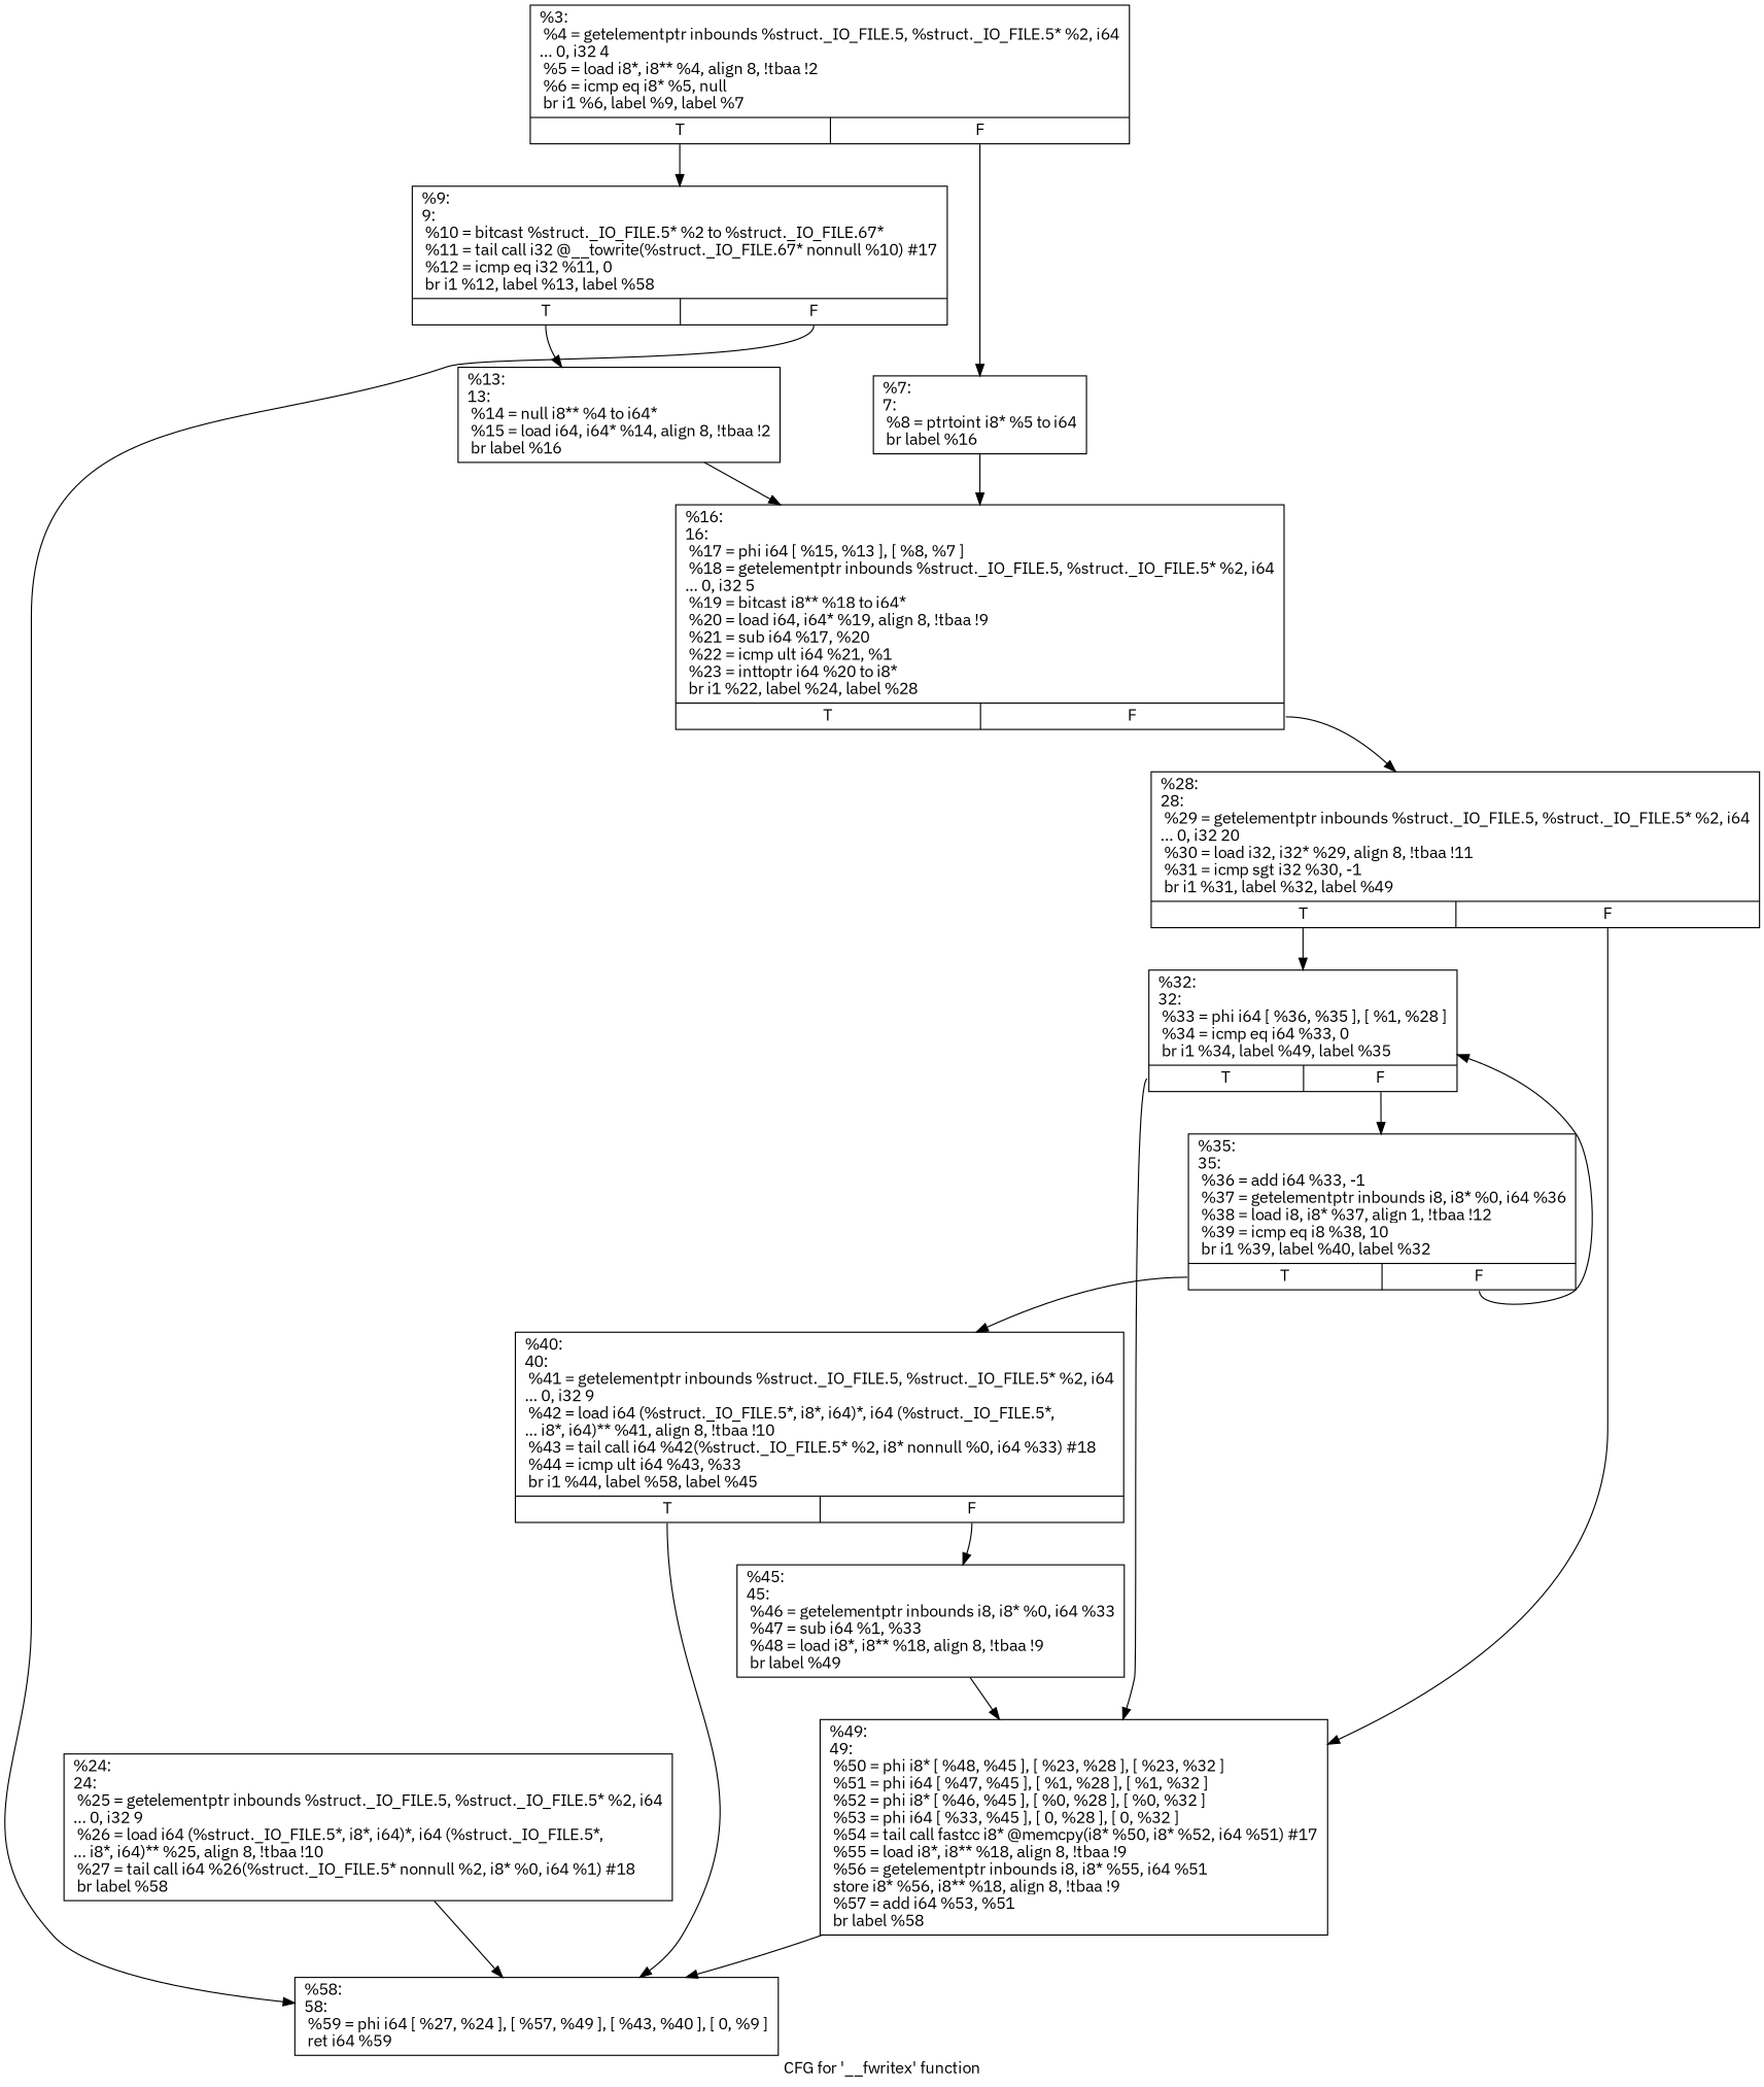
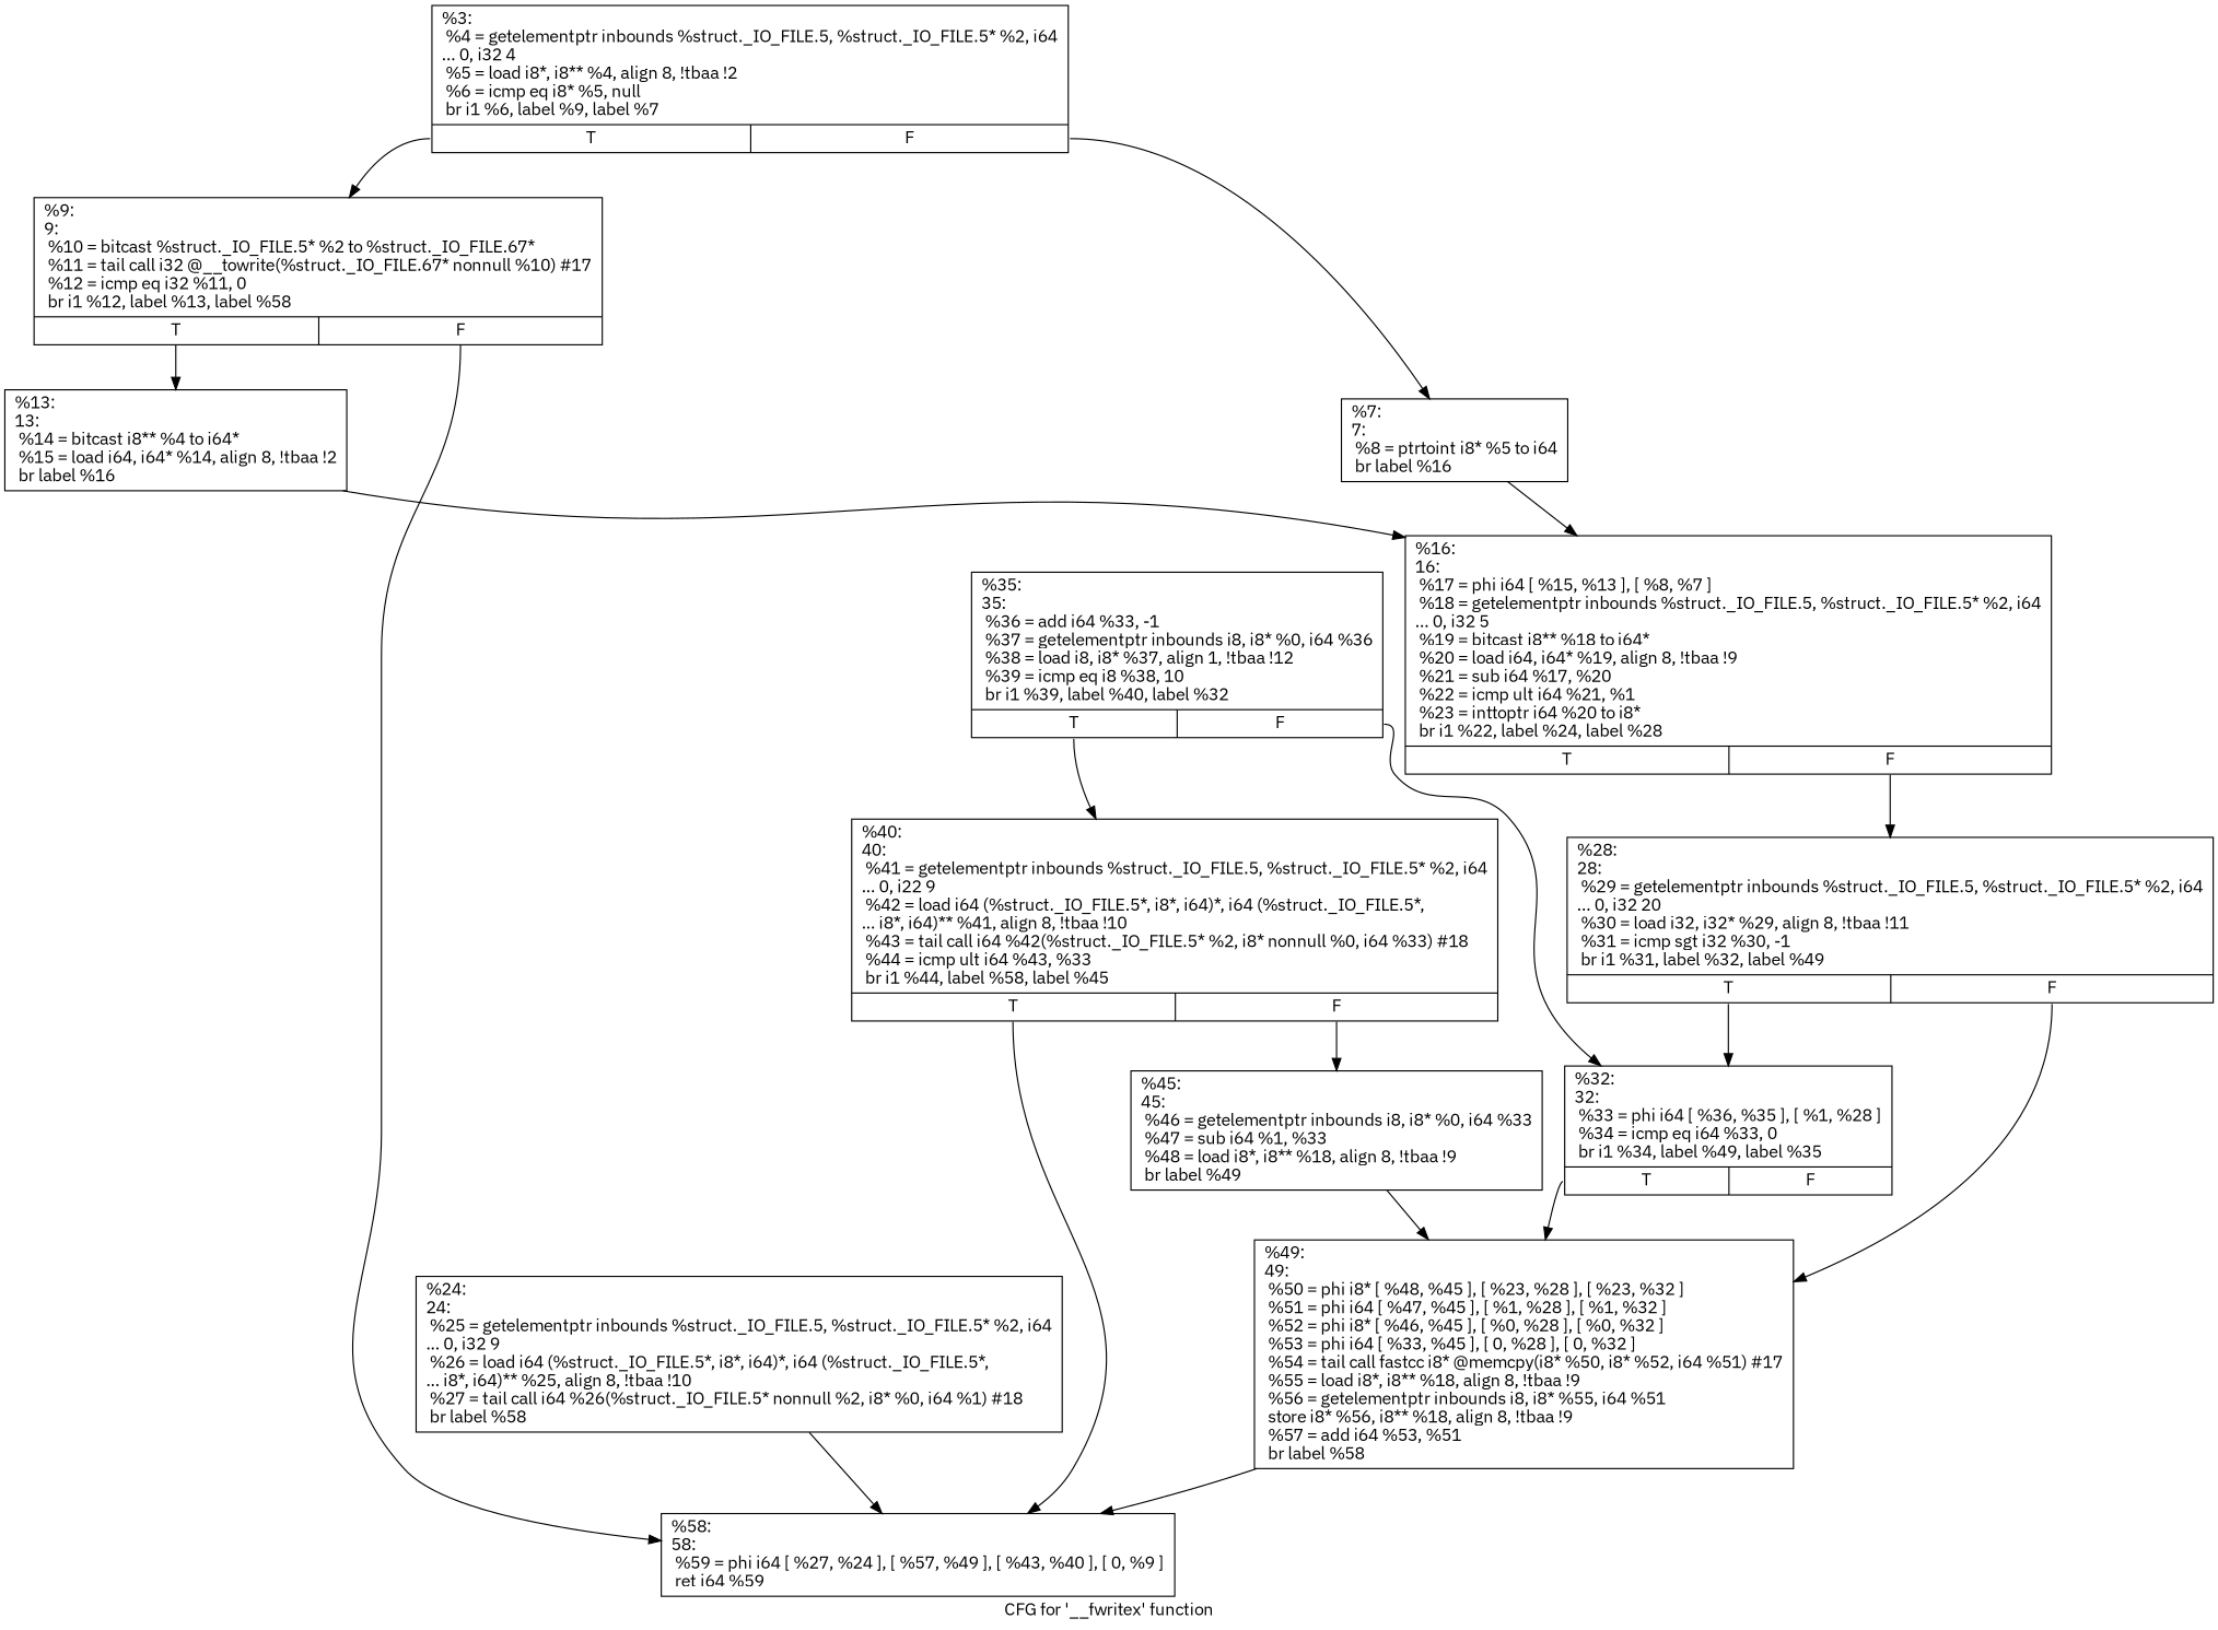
  digraph {
    fontname="IBM Plex Sans"
    label="CFG for '__fwritex' function"
    node [fontname="IBM Plex Sans" shape=record]
    edge [fontname="IBM Plex Sans" tailport=s0]
    n1 [label="{%3:\l  %4 = getelementptr inbounds %struct._IO_FILE.5, %struct._IO_FILE.5* %2, i64\l... 0, i32 4\l  %5 = load i8*, i8** %4, align 8, !tbaa !2\l  %6 = icmp eq i8* %5, null\l  br i1 %6, label %9, label %7\l|{<s0>T|<s1>F}}"]
    n2 [label="{%9:\l9:                                                \l  %10 = bitcast %struct._IO_FILE.5* %2 to %struct._IO_FILE.67*\l  %11 = tail call i32 @__towrite(%struct._IO_FILE.67* nonnull %10) #17\l  %12 = icmp eq i32 %11, 0\l  br i1 %12, label %13, label %58\l|{<s0>T|<s1>F}}"]
    n3 [label="{%7:\l7:                                                \l  %8 = ptrtoint i8* %5 to i64\l  br label %16\l}"]
-   n4 [label="{%13:\l13:                                               \l  %14 = null i8** %4 to i64*\l  %15 = load i64, i64* %14, align 8, !tbaa !2\l  br label %16\l}"]
+   n4 [label="{%13:\l13:                                               \l  %14 = bitcast i8** %4 to i64*\l  %15 = load i64, i64* %14, align 8, !tbaa !2\l  br label %16\l}"]
    n5 [label="{%58:\l58:                                               \l  %59 = phi i64 [ %27, %24 ], [ %57, %49 ], [ %43, %40 ], [ 0, %9 ]\l  ret i64 %59\l}"]
    n6 [label="{%16:\l16:                                               \l  %17 = phi i64 [ %15, %13 ], [ %8, %7 ]\l  %18 = getelementptr inbounds %struct._IO_FILE.5, %struct._IO_FILE.5* %2, i64\l... 0, i32 5\l  %19 = bitcast i8** %18 to i64*\l  %20 = load i64, i64* %19, align 8, !tbaa !9\l  %21 = sub i64 %17, %20\l  %22 = icmp ult i64 %21, %1\l  %23 = inttoptr i64 %20 to i8*\l  br i1 %22, label %24, label %28\l|{<s0>T|<s1>F}}"]
    n7 [label="{%28:\l28:                                               \l  %29 = getelementptr inbounds %struct._IO_FILE.5, %struct._IO_FILE.5* %2, i64\l... 0, i32 20\l  %30 = load i32, i32* %29, align 8, !tbaa !11\l  %31 = icmp sgt i32 %30, -1\l  br i1 %31, label %32, label %49\l|{<s0>T|<s1>F}}"]
    n8 [label="{%24:\l24:                                               \l  %25 = getelementptr inbounds %struct._IO_FILE.5, %struct._IO_FILE.5* %2, i64\l... 0, i32 9\l  %26 = load i64 (%struct._IO_FILE.5*, i8*, i64)*, i64 (%struct._IO_FILE.5*,\l... i8*, i64)** %25, align 8, !tbaa !10\l  %27 = tail call i64 %26(%struct._IO_FILE.5* nonnull %2, i8* %0, i64 %1) #18\l  br label %58\l}"]
    n9 [label="{%32:\l32:                                               \l  %33 = phi i64 [ %36, %35 ], [ %1, %28 ]\l  %34 = icmp eq i64 %33, 0\l  br i1 %34, label %49, label %35\l|{<s0>T|<s1>F}}"]
    n10 [label="{%49:\l49:                                               \l  %50 = phi i8* [ %48, %45 ], [ %23, %28 ], [ %23, %32 ]\l  %51 = phi i64 [ %47, %45 ], [ %1, %28 ], [ %1, %32 ]\l  %52 = phi i8* [ %46, %45 ], [ %0, %28 ], [ %0, %32 ]\l  %53 = phi i64 [ %33, %45 ], [ 0, %28 ], [ 0, %32 ]\l  %54 = tail call fastcc i8* @memcpy(i8* %50, i8* %52, i64 %51) #17\l  %55 = load i8*, i8** %18, align 8, !tbaa !9\l  %56 = getelementptr inbounds i8, i8* %55, i64 %51\l  store i8* %56, i8** %18, align 8, !tbaa !9\l  %57 = add i64 %53, %51\l  br label %58\l}"]
    n11 [label="{%35:\l35:                                               \l  %36 = add i64 %33, -1\l  %37 = getelementptr inbounds i8, i8* %0, i64 %36\l  %38 = load i8, i8* %37, align 1, !tbaa !12\l  %39 = icmp eq i8 %38, 10\l  br i1 %39, label %40, label %32\l|{<s0>T|<s1>F}}"]
-   n12 [label="{%40:\l40:                                               \l  %41 = getelementptr inbounds %struct._IO_FILE.5, %struct._IO_FILE.5* %2, i64\l... 0, i32 9\l  %42 = load i64 (%struct._IO_FILE.5*, i8*, i64)*, i64 (%struct._IO_FILE.5*,\l... i8*, i64)** %41, align 8, !tbaa !10\l  %43 = tail call i64 %42(%struct._IO_FILE.5* %2, i8* nonnull %0, i64 %33) #18\l  %44 = icmp ult i64 %43, %33\l  br i1 %44, label %58, label %45\l|{<s0>T|<s1>F}}"]
+   n12 [label="{%40:\l40:                                               \l  %41 = getelementptr inbounds %struct._IO_FILE.5, %struct._IO_FILE.5* %2, i64\l... 0, i22 9\l  %42 = load i64 (%struct._IO_FILE.5*, i8*, i64)*, i64 (%struct._IO_FILE.5*,\l... i8*, i64)** %41, align 8, !tbaa !10\l  %43 = tail call i64 %42(%struct._IO_FILE.5* %2, i8* nonnull %0, i64 %33) #18\l  %44 = icmp ult i64 %43, %33\l  br i1 %44, label %58, label %45\l|{<s0>T|<s1>F}}"]
    n13 [label="{%45:\l45:                                               \l  %46 = getelementptr inbounds i8, i8* %0, i64 %33\l  %47 = sub i64 %1, %33\l  %48 = load i8*, i8** %18, align 8, !tbaa !9\l  br label %49\l}"]
    n1 -> n2
    n1 -> n3 [tailport=s1]
    n2 -> n4
    n2 -> n5 [tailport=s1]
    n3 -> n6
    n4 -> n6
    n6 -> n7 [tailport=s1]
    n7 -> n9
    n7 -> n10 [tailport=s1]
    n8 -> n5
    n9 -> n10
-   n9 -> n11 [tailport=s1]
    n10 -> n5
    n11 -> n9 [tailport=s1]
    n11 -> n12
    n12 -> n5
    n12 -> n13 [tailport=s1]
    n13 -> n10
  }
